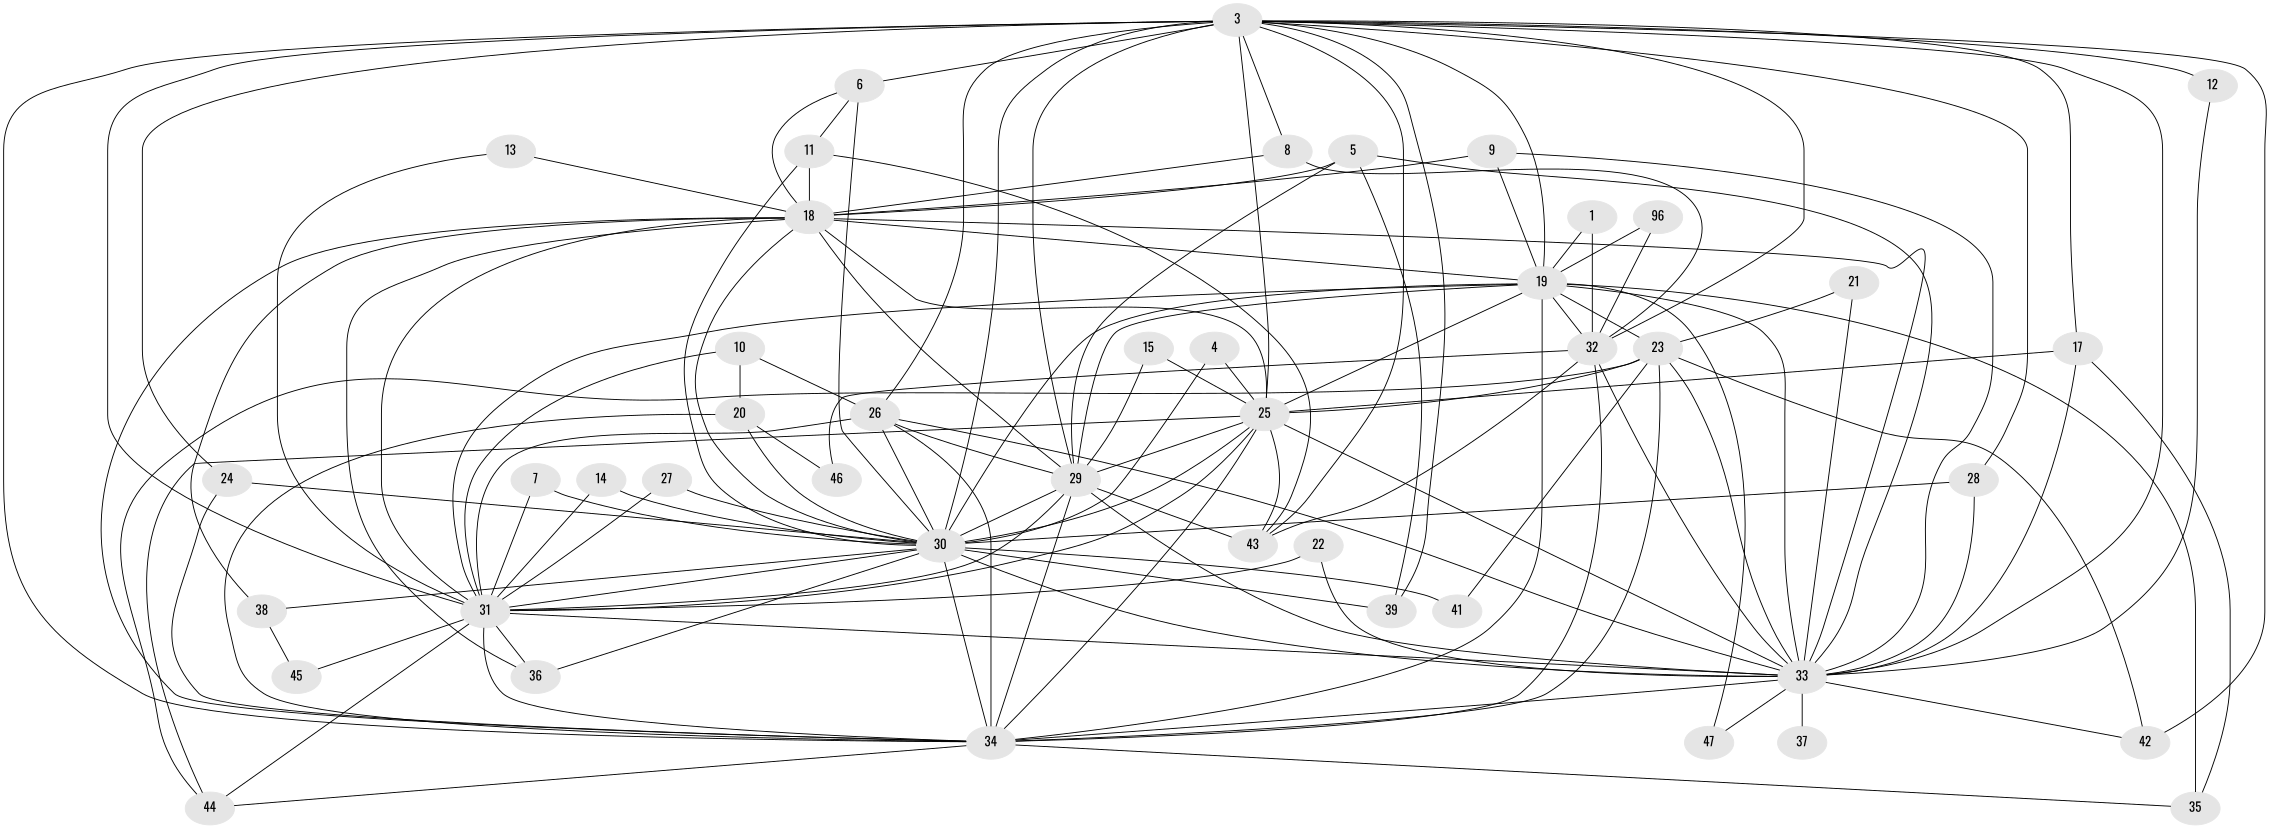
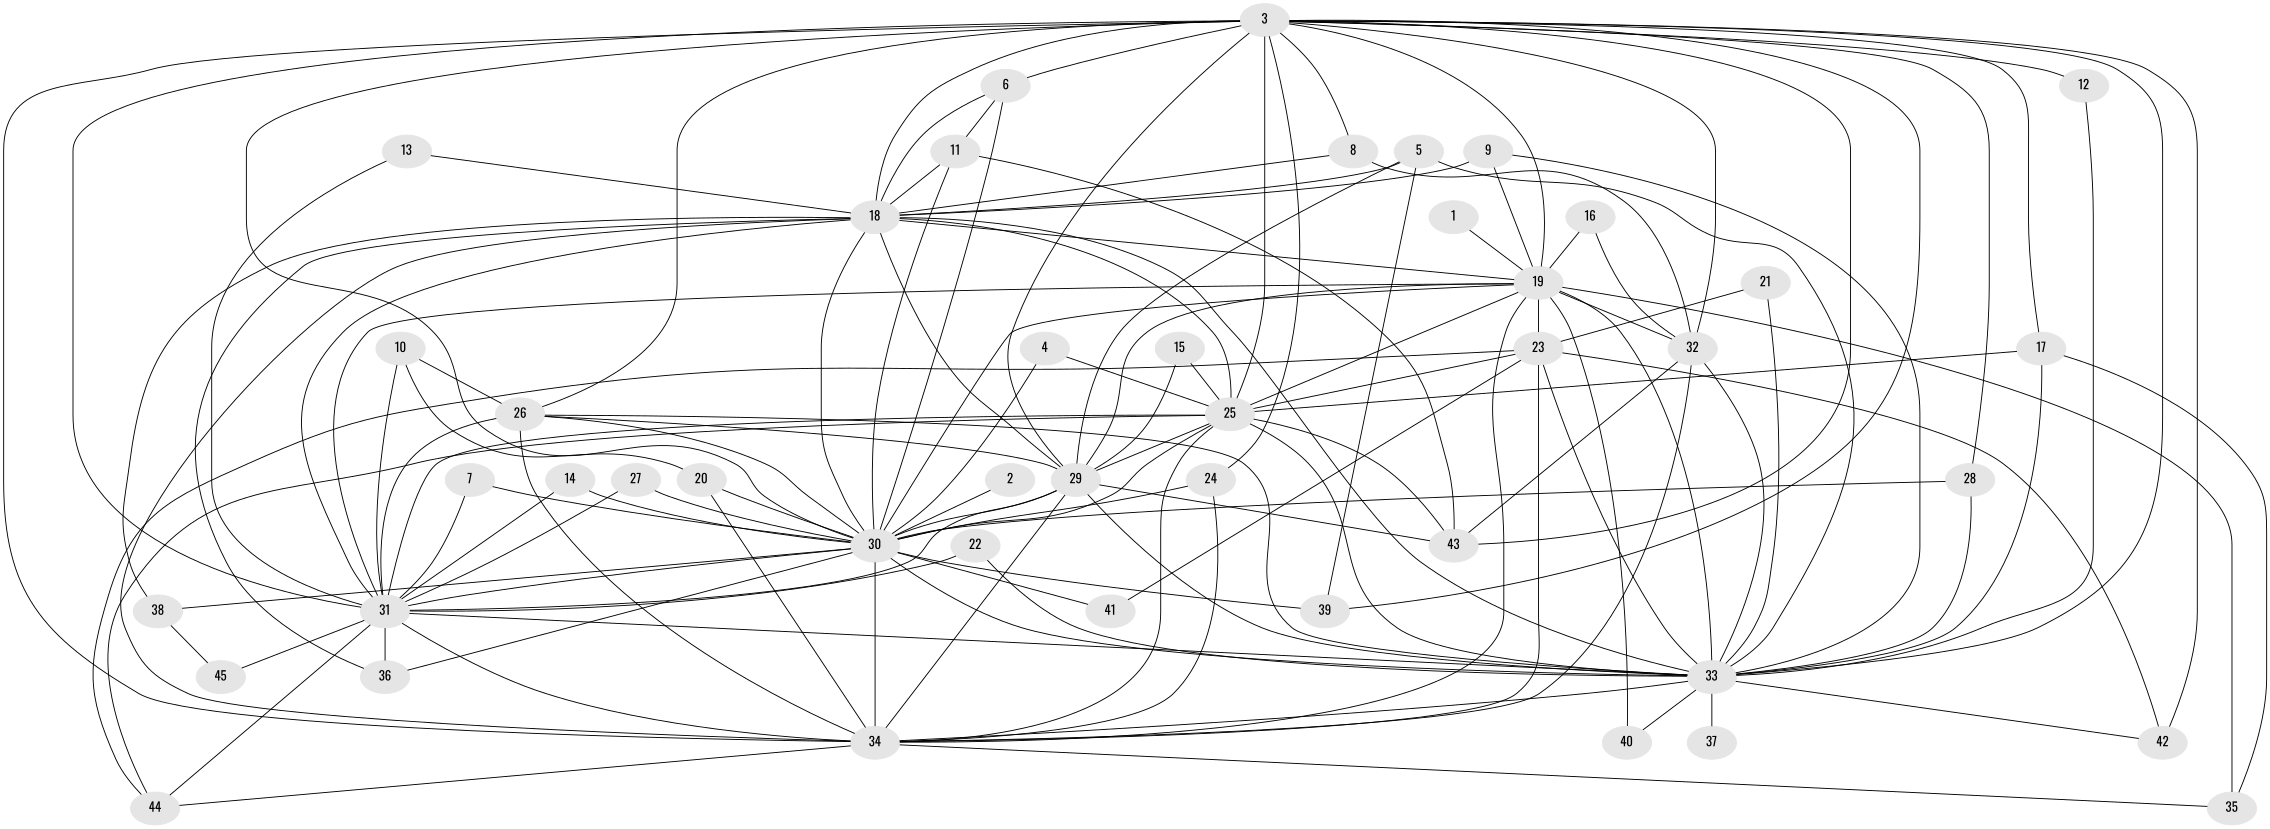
  graph {
    fontname=Oswald
    node [color=gray90 fontname=Oswald style=filled]
    edge [fontname=Oswald weight=1.0]
    1
    19
    32
    30
    25
    29
    31
    33
    34
    35
    23
-   40 [label=47]
+   40
    43
-   46
+   2
    39
    36
    38
    41
    3
    6
    8
    12
    17
    18
    24
    26
    28
    42
    11
    44
    45
    37
    4
    5
    7
    9
    10
    20
    13
    14
    15
-   16 [label=96]
+   16
    21
    22
    27
    1 -- 19
-   1 -- 32
    19 -- 32
    19 -- 30
    19 -- 25
    19 -- 29
    19 -- 31
    19 -- 33
    19 -- 34
    19 -- 35
    19 -- 23
    19 -- 40
    32 -- 33
    32 -- 34
    32 -- 43
-   32 -- 46
    30 -- 31
    30 -- 33
    30 -- 34 [weight=2.0]
    30 -- 39
    30 -- 36
    30 -- 38
    30 -- 41
    25 -- 30 [weight=2.0]
    25 -- 29
    25 -- 31
    25 -- 33
    25 -- 34
    25 -- 43
    25 -- 44
    29 -- 30
    29 -- 31
    29 -- 33
    29 -- 34
    29 -- 43
    31 -- 33
    31 -- 34
    31 -- 36
    31 -- 44
    31 -- 45
    33 -- 34 [weight=2.0]
    33 -- 40
    33 -- 42
    33 -- 37
    34 -- 35
    34 -- 44
    23 -- 25
    23 -- 33
    23 -- 34
    23 -- 41
    23 -- 42
    23 -- 44
+   2 -- 30
    38 -- 45
    3 -- 19 [weight=3.0]
    3 -- 32
    3 -- 30 [weight=2.0]
    3 -- 25 [weight=3.0]
    3 -- 29 [weight=3.0]
    3 -- 31 [weight=4.0]
    3 -- 33 [weight=3.0]
    3 -- 34 [weight=2.0]
    3 -- 43 [weight=2.0]
    3 -- 39
    3 -- 6 [weight=2.0]
    3 -- 8
    3 -- 12
    3 -- 17
+   3 -- 18 [weight=2.0]
    3 -- 24
    3 -- 26
    3 -- 28
    3 -- 42
    6 -- 30
    6 -- 18
    6 -- 11
    8 -- 32
    8 -- 18
    12 -- 33
    17 -- 25
    17 -- 33
    17 -- 35
    18 -- 19
    18 -- 30
    18 -- 25 [weight=2.0]
    18 -- 29
    18 -- 31
    18 -- 33
    18 -- 34
    18 -- 36
    18 -- 38
    24 -- 30
    24 -- 34
    26 -- 30
    26 -- 29
    26 -- 31 [weight=2.0]
    26 -- 33
    26 -- 34 [weight=2.0]
    28 -- 30
    28 -- 33
    11 -- 30
    11 -- 43
    11 -- 18
    4 -- 30
    4 -- 25
    5 -- 29
    5 -- 33
    5 -- 39
    5 -- 18
    7 -- 30
    7 -- 31
    9 -- 19
    9 -- 33
    9 -- 18
    10 -- 31
    10 -- 26
    10 -- 20
    20 -- 30
    20 -- 34
-   20 -- 46
    13 -- 31
    13 -- 18
    14 -- 30
    14 -- 31
    15 -- 25
    15 -- 29
    16 -- 19
    16 -- 32
    21 -- 33 [weight=2.0]
    21 -- 23
    22 -- 31
    22 -- 33
    27 -- 30
    27 -- 31
  }
